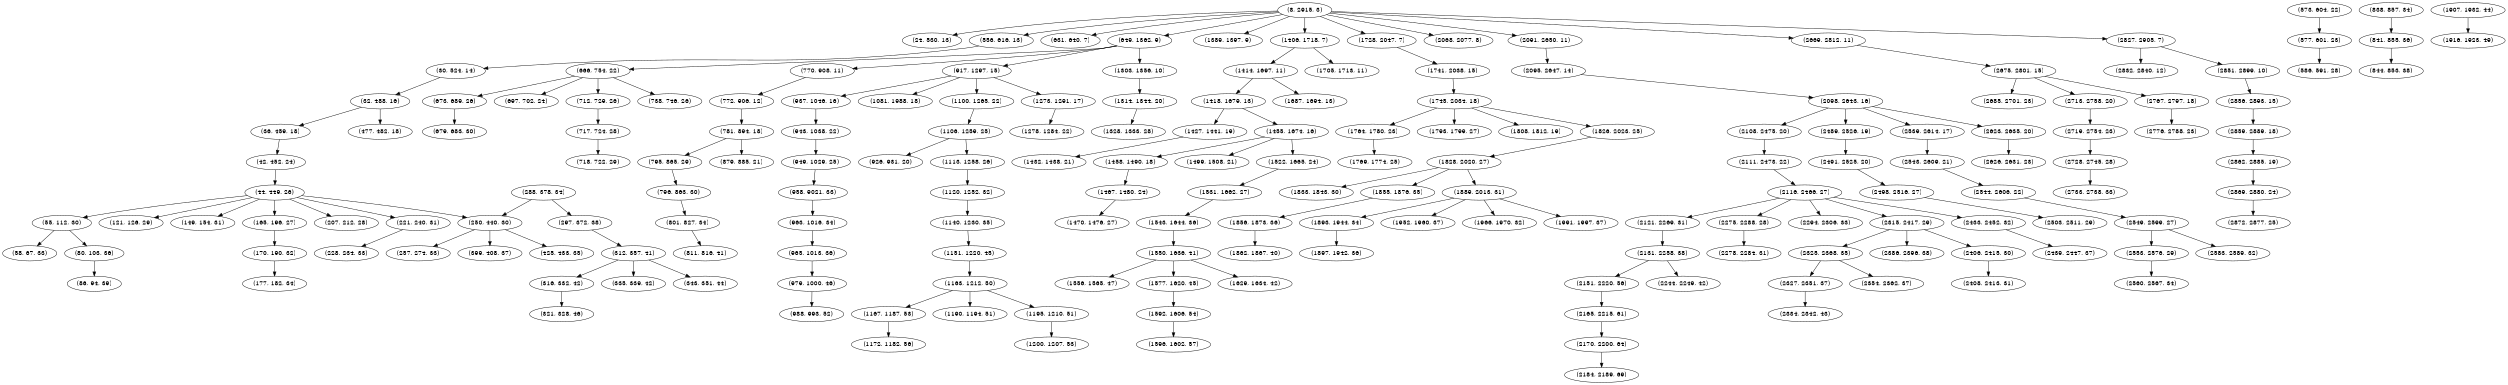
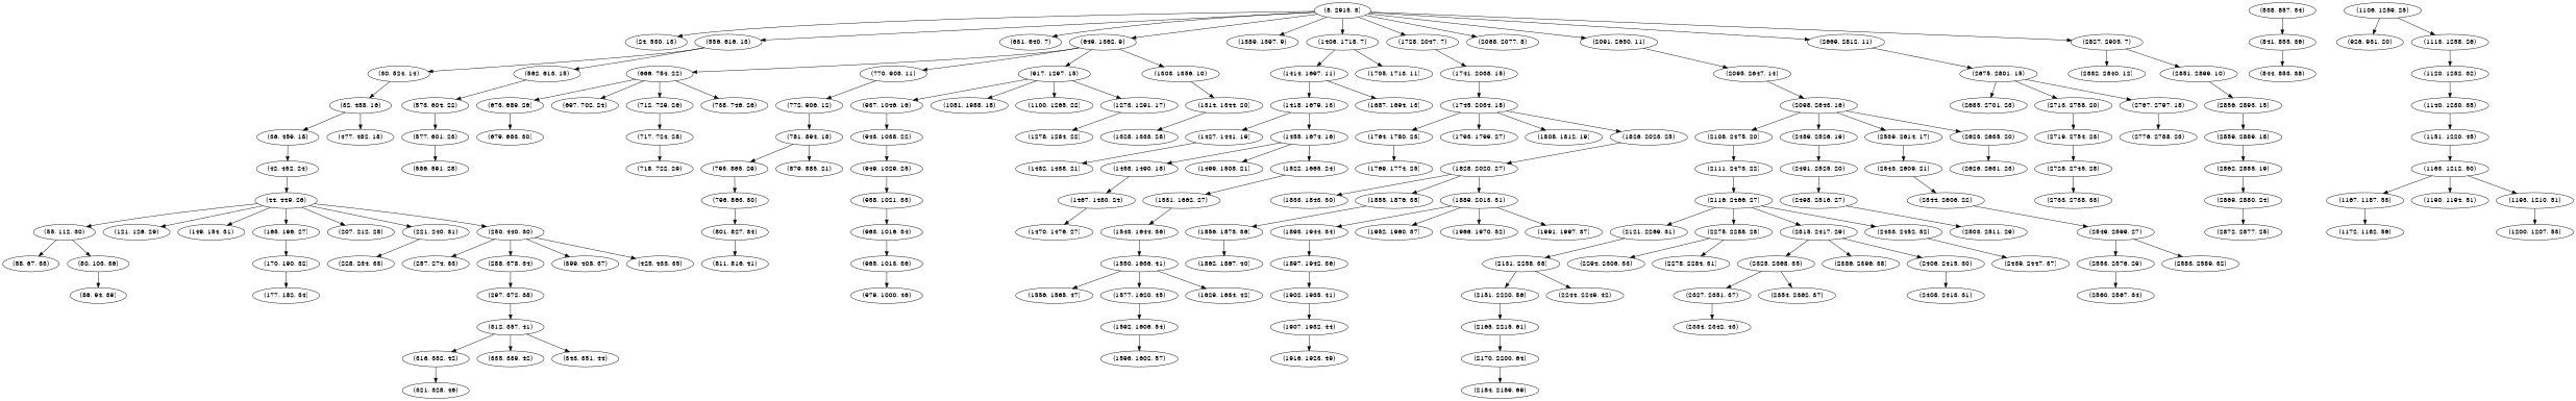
  digraph {
    "(8, 2915, 3)"
    "(24, 530, 13)"
    "(556, 616, 13)"
    "(631, 640, 7)"
    "(649, 1362, 9)"
    "(1389, 1397, 9)"
    "(1406, 1718, 7)"
    "(1728, 2047, 7)"
    "(2068, 2077, 8)"
    "(2091, 2650, 11)"
    "(2669, 2812, 11)"
    "(2827, 2905, 7)"
    "(30, 524, 14)"
+   "(562, 613, 15)"
    "(666, 754, 22)"
    "(770, 908, 11)"
    "(917, 1297, 15)"
    "(1303, 1356, 10)"
    "(1414, 1697, 11)"
    "(1705, 1713, 11)"
    "(1741, 2038, 15)"
    "(2095, 2647, 14)"
    "(2675, 2801, 15)"
    "(2832, 2840, 12)"
    "(2851, 2899, 10)"
    "(32, 488, 16)"
    "(36, 459, 18)"
    "(477, 482, 18)"
    "(42, 452, 24)"
    "(44, 449, 26)"
    "(55, 112, 30)"
    "(121, 126, 29)"
    "(149, 154, 31)"
    "(165, 196, 27)"
    "(207, 212, 28)"
    "(221, 240, 31)"
    "(250, 440, 30)"
    "(58, 67, 33)"
    "(80, 103, 36)"
    "(170, 190, 32)"
    "(228, 234, 33)"
    "(257, 274, 33)"
    "(288, 378, 34)"
    "(399, 408, 37)"
    "(425, 433, 35)"
    "(86, 94, 39)"
    "(177, 182, 34)"
    "(297, 372, 38)"
    "(312, 357, 41)"
    "(316, 332, 42)"
    "(335, 339, 42)"
    "(343, 351, 44)"
    "(321, 328, 46)"
    "(573, 604, 22)"
    "(577, 601, 23)"
    "(586, 591, 28)"
    "(673, 689, 26)"
    "(697, 702, 24)"
    "(712, 729, 26)"
    "(738, 746, 26)"
    "(772, 906, 12)"
    "(937, 1046, 16)"
    n63 [label="(1081, 1988, 18)"]
    "(1100, 1265, 22)"
    "(1273, 1291, 17)"
    "(1314, 1344, 20)"
    "(679, 683, 30)"
    "(717, 724, 28)"
    "(718, 722, 29)"
    "(781, 894, 18)"
    "(795, 865, 29)"
    "(879, 885, 21)"
    "(796, 863, 30)"
    "(801, 827, 34)"
    "(811, 816, 41)"
    "(838, 857, 34)"
    "(841, 855, 36)"
    "(844, 853, 38)"
    "(943, 1038, 22)"
    "(1106, 1259, 25)"
    "(1278, 1284, 22)"
    "(949, 1029, 25)"
-   "(958, 1021, 33)" [label="(958, 9021, 33)"]
+   "(958, 1021, 33)"
    "(963, 1016, 34)"
    "(965, 1013, 36)"
    "(979, 1000, 46)"
-   "(988, 993, 52)"
    "(926, 931, 20)"
    "(1113, 1258, 26)"
    "(1120, 1252, 32)"
    "(1140, 1230, 35)"
    "(1151, 1220, 45)"
    "(1163, 1212, 50)"
    "(1167, 1187, 53)"
    "(1190, 1194, 51)"
    "(1195, 1210, 51)"
    "(1172, 1182, 56)"
    "(1200, 1207, 53)"
    "(1328, 1333, 28)"
    "(1418, 1679, 13)"
    "(1687, 1694, 13)"
    "(1427, 1441, 19)"
    "(1455, 1674, 16)"
    "(1432, 1438, 21)"
    "(1458, 1490, 18)"
    "(1499, 1508, 21)"
    "(1522, 1665, 24)"
    "(1467, 1480, 24)"
    "(1531, 1662, 27)"
    "(1470, 1476, 27)"
    "(1543, 1644, 36)"
    "(1550, 1636, 41)"
    "(1556, 1565, 47)"
    "(1577, 1620, 45)"
    "(1629, 1634, 42)"
    "(1592, 1606, 54)"
    "(1596, 1602, 57)"
    "(1745, 2034, 18)"
    "(1764, 1780, 23)"
    "(1793, 1799, 27)"
    "(1808, 1812, 19)"
    "(1826, 2023, 25)"
    "(1769, 1774, 25)"
    "(1828, 2020, 27)"
    "(1833, 1843, 30)"
    "(1855, 1876, 35)"
    "(1889, 2013, 31)"
    "(1856, 1873, 36)"
    "(1893, 1944, 34)"
    "(1952, 1960, 37)"
    "(1966, 1970, 32)"
    "(1991, 1997, 37)"
    "(1862, 1867, 40)"
    "(1897, 1942, 36)"
+   "(1902, 1935, 41)"
    "(1907, 1932, 44)"
    "(1916, 1923, 49)"
    "(2098, 2643, 16)"
    "(2108, 2475, 20)"
    "(2489, 2526, 19)"
    "(2539, 2614, 17)"
    "(2623, 2635, 20)"
    "(2111, 2473, 22)"
    "(2491, 2525, 20)"
    "(2543, 2609, 21)"
    "(2626, 2631, 23)"
    "(2116, 2466, 27)"
    "(2121, 2269, 31)"
    "(2275, 2288, 28)"
    "(2294, 2306, 33)"
    "(2315, 2417, 29)"
    "(2433, 2452, 32)"
    "(2131, 2258, 38)"
    "(2278, 2284, 31)"
    "(2325, 2368, 35)"
    "(2386, 2396, 38)"
    "(2406, 2415, 30)"
    "(2439, 2447, 37)"
    "(2151, 2220, 56)"
    "(2244, 2249, 42)"
    "(2165, 2215, 61)"
    "(2170, 2200, 64)"
    "(2184, 2189, 69)"
    "(2327, 2351, 37)"
    "(2354, 2362, 37)"
    "(2408, 2413, 31)"
    "(2334, 2342, 43)"
    "(2498, 2516, 27)"
    "(2503, 2511, 29)"
    "(2544, 2606, 22)"
    "(2549, 2599, 27)"
    "(2553, 2576, 29)"
    "(2583, 2589, 32)"
    "(2560, 2567, 34)"
    "(2685, 2701, 23)"
    "(2713, 2758, 20)"
    "(2767, 2797, 18)"
    "(2719, 2754, 23)"
    "(2776, 2788, 23)"
    "(2728, 2745, 28)"
    "(2733, 2738, 33)"
    "(2856, 2893, 15)"
    "(2859, 2889, 18)"
    "(2862, 2885, 19)"
    "(2869, 2880, 24)"
    "(2872, 2877, 25)"
    "(8, 2915, 3)" -> "(24, 530, 13)"
    "(8, 2915, 3)" -> "(556, 616, 13)"
    "(8, 2915, 3)" -> "(631, 640, 7)"
    "(8, 2915, 3)" -> "(649, 1362, 9)"
    "(8, 2915, 3)" -> "(1389, 1397, 9)"
    "(8, 2915, 3)" -> "(1406, 1718, 7)"
    "(8, 2915, 3)" -> "(1728, 2047, 7)"
    "(8, 2915, 3)" -> "(2068, 2077, 8)"
    "(8, 2915, 3)" -> "(2091, 2650, 11)"
    "(8, 2915, 3)" -> "(2669, 2812, 11)"
    "(8, 2915, 3)" -> "(2827, 2905, 7)"
    "(556, 616, 13)" -> "(30, 524, 14)"
+   "(556, 616, 13)" -> "(562, 613, 15)"
    "(649, 1362, 9)" -> "(666, 754, 22)"
    "(649, 1362, 9)" -> "(770, 908, 11)"
    "(649, 1362, 9)" -> "(917, 1297, 15)"
    "(649, 1362, 9)" -> "(1303, 1356, 10)"
    "(1406, 1718, 7)" -> "(1414, 1697, 11)"
    "(1406, 1718, 7)" -> "(1705, 1713, 11)"
    "(1728, 2047, 7)" -> "(1741, 2038, 15)"
    "(2091, 2650, 11)" -> "(2095, 2647, 14)"
    "(2669, 2812, 11)" -> "(2675, 2801, 15)"
    "(2827, 2905, 7)" -> "(2832, 2840, 12)"
    "(2827, 2905, 7)" -> "(2851, 2899, 10)"
    "(30, 524, 14)" -> "(32, 488, 16)"
+   "(562, 613, 15)" -> "(573, 604, 22)"
    "(666, 754, 22)" -> "(673, 689, 26)"
    "(666, 754, 22)" -> "(697, 702, 24)"
    "(666, 754, 22)" -> "(712, 729, 26)"
    "(666, 754, 22)" -> "(738, 746, 26)"
    "(770, 908, 11)" -> "(772, 906, 12)"
    "(917, 1297, 15)" -> "(937, 1046, 16)"
    "(917, 1297, 15)" -> n63
    "(917, 1297, 15)" -> "(1100, 1265, 22)"
    "(917, 1297, 15)" -> "(1273, 1291, 17)"
    "(1303, 1356, 10)" -> "(1314, 1344, 20)"
    "(1414, 1697, 11)" -> "(1418, 1679, 13)"
    "(1414, 1697, 11)" -> "(1687, 1694, 13)"
    "(1741, 2038, 15)" -> "(1745, 2034, 18)"
    "(2095, 2647, 14)" -> "(2098, 2643, 16)"
    "(2675, 2801, 15)" -> "(2685, 2701, 23)"
    "(2675, 2801, 15)" -> "(2713, 2758, 20)"
    "(2675, 2801, 15)" -> "(2767, 2797, 18)"
    "(2851, 2899, 10)" -> "(2856, 2893, 15)"
    "(32, 488, 16)" -> "(36, 459, 18)"
    "(32, 488, 16)" -> "(477, 482, 18)"
    "(36, 459, 18)" -> "(42, 452, 24)"
    "(42, 452, 24)" -> "(44, 449, 26)"
    "(44, 449, 26)" -> "(55, 112, 30)"
    "(44, 449, 26)" -> "(121, 126, 29)"
    "(44, 449, 26)" -> "(149, 154, 31)"
    "(44, 449, 26)" -> "(165, 196, 27)"
    "(44, 449, 26)" -> "(207, 212, 28)"
    "(44, 449, 26)" -> "(221, 240, 31)"
    "(44, 449, 26)" -> "(250, 440, 30)"
    "(55, 112, 30)" -> "(58, 67, 33)"
    "(55, 112, 30)" -> "(80, 103, 36)"
    "(165, 196, 27)" -> "(170, 190, 32)"
    "(221, 240, 31)" -> "(228, 234, 33)"
    "(250, 440, 30)" -> "(257, 274, 33)"
-   "(288, 378, 34)" -> "(250, 440, 30)"
+   "(250, 440, 30)" -> "(288, 378, 34)"
    "(250, 440, 30)" -> "(399, 408, 37)"
    "(250, 440, 30)" -> "(425, 433, 35)"
    "(80, 103, 36)" -> "(86, 94, 39)"
    "(170, 190, 32)" -> "(177, 182, 34)"
    "(288, 378, 34)" -> "(297, 372, 38)"
    "(297, 372, 38)" -> "(312, 357, 41)"
    "(312, 357, 41)" -> "(316, 332, 42)"
    "(312, 357, 41)" -> "(335, 339, 42)"
    "(312, 357, 41)" -> "(343, 351, 44)"
    "(316, 332, 42)" -> "(321, 328, 46)"
    "(573, 604, 22)" -> "(577, 601, 23)"
    "(577, 601, 23)" -> "(586, 591, 28)"
    "(673, 689, 26)" -> "(679, 683, 30)"
    "(712, 729, 26)" -> "(717, 724, 28)"
    "(772, 906, 12)" -> "(781, 894, 18)"
    "(937, 1046, 16)" -> "(943, 1038, 22)"
-   "(1100, 1265, 22)" -> "(1106, 1259, 25)"
    "(1273, 1291, 17)" -> "(1278, 1284, 22)"
    "(1314, 1344, 20)" -> "(1328, 1333, 28)"
    "(717, 724, 28)" -> "(718, 722, 29)"
    "(781, 894, 18)" -> "(795, 865, 29)"
    "(781, 894, 18)" -> "(879, 885, 21)"
    "(795, 865, 29)" -> "(796, 863, 30)"
    "(796, 863, 30)" -> "(801, 827, 34)"
    "(801, 827, 34)" -> "(811, 816, 41)"
    "(838, 857, 34)" -> "(841, 855, 36)"
    "(841, 855, 36)" -> "(844, 853, 38)"
    "(943, 1038, 22)" -> "(949, 1029, 25)"
    "(1106, 1259, 25)" -> "(926, 931, 20)"
    "(1106, 1259, 25)" -> "(1113, 1258, 26)"
    "(949, 1029, 25)" -> "(958, 1021, 33)"
    "(958, 1021, 33)" -> "(963, 1016, 34)"
    "(963, 1016, 34)" -> "(965, 1013, 36)"
    "(965, 1013, 36)" -> "(979, 1000, 46)"
-   "(979, 1000, 46)" -> "(988, 993, 52)"
    "(1113, 1258, 26)" -> "(1120, 1252, 32)"
    "(1120, 1252, 32)" -> "(1140, 1230, 35)"
    "(1140, 1230, 35)" -> "(1151, 1220, 45)"
    "(1151, 1220, 45)" -> "(1163, 1212, 50)"
    "(1163, 1212, 50)" -> "(1167, 1187, 53)"
    "(1163, 1212, 50)" -> "(1190, 1194, 51)"
    "(1163, 1212, 50)" -> "(1195, 1210, 51)"
    "(1167, 1187, 53)" -> "(1172, 1182, 56)"
    "(1195, 1210, 51)" -> "(1200, 1207, 53)"
    "(1418, 1679, 13)" -> "(1427, 1441, 19)"
    "(1418, 1679, 13)" -> "(1455, 1674, 16)"
    "(1427, 1441, 19)" -> "(1432, 1438, 21)"
    "(1455, 1674, 16)" -> "(1458, 1490, 18)"
    "(1455, 1674, 16)" -> "(1499, 1508, 21)"
    "(1455, 1674, 16)" -> "(1522, 1665, 24)"
    "(1458, 1490, 18)" -> "(1467, 1480, 24)"
    "(1522, 1665, 24)" -> "(1531, 1662, 27)"
    "(1467, 1480, 24)" -> "(1470, 1476, 27)"
    "(1531, 1662, 27)" -> "(1543, 1644, 36)"
    "(1543, 1644, 36)" -> "(1550, 1636, 41)"
    "(1550, 1636, 41)" -> "(1556, 1565, 47)"
    "(1550, 1636, 41)" -> "(1577, 1620, 45)"
    "(1550, 1636, 41)" -> "(1629, 1634, 42)"
    "(1577, 1620, 45)" -> "(1592, 1606, 54)"
    "(1592, 1606, 54)" -> "(1596, 1602, 57)"
    "(1745, 2034, 18)" -> "(1764, 1780, 23)"
    "(1745, 2034, 18)" -> "(1793, 1799, 27)"
    "(1745, 2034, 18)" -> "(1808, 1812, 19)"
    "(1745, 2034, 18)" -> "(1826, 2023, 25)"
    "(1764, 1780, 23)" -> "(1769, 1774, 25)"
    "(1826, 2023, 25)" -> "(1828, 2020, 27)"
    "(1828, 2020, 27)" -> "(1833, 1843, 30)"
    "(1828, 2020, 27)" -> "(1855, 1876, 35)"
    "(1828, 2020, 27)" -> "(1889, 2013, 31)"
    "(1855, 1876, 35)" -> "(1856, 1873, 36)"
    "(1889, 2013, 31)" -> "(1893, 1944, 34)"
    "(1889, 2013, 31)" -> "(1952, 1960, 37)"
    "(1889, 2013, 31)" -> "(1966, 1970, 32)"
    "(1889, 2013, 31)" -> "(1991, 1997, 37)"
    "(1856, 1873, 36)" -> "(1862, 1867, 40)"
    "(1893, 1944, 34)" -> "(1897, 1942, 36)"
+   "(1897, 1942, 36)" -> "(1902, 1935, 41)"
+   "(1902, 1935, 41)" -> "(1907, 1932, 44)"
    "(1907, 1932, 44)" -> "(1916, 1923, 49)"
    "(2098, 2643, 16)" -> "(2108, 2475, 20)"
    "(2098, 2643, 16)" -> "(2489, 2526, 19)"
    "(2098, 2643, 16)" -> "(2539, 2614, 17)"
    "(2098, 2643, 16)" -> "(2623, 2635, 20)"
    "(2108, 2475, 20)" -> "(2111, 2473, 22)"
    "(2489, 2526, 19)" -> "(2491, 2525, 20)"
    "(2539, 2614, 17)" -> "(2543, 2609, 21)"
    "(2623, 2635, 20)" -> "(2626, 2631, 23)"
    "(2111, 2473, 22)" -> "(2116, 2466, 27)"
    "(2491, 2525, 20)" -> "(2498, 2516, 27)"
    "(2543, 2609, 21)" -> "(2544, 2606, 22)"
    "(2116, 2466, 27)" -> "(2121, 2269, 31)"
    "(2116, 2466, 27)" -> "(2275, 2288, 28)"
-   "(2116, 2466, 27)" -> "(2294, 2306, 33)"
+   "(2275, 2288, 28)" -> "(2294, 2306, 33)"
    "(2116, 2466, 27)" -> "(2315, 2417, 29)"
    "(2116, 2466, 27)" -> "(2433, 2452, 32)"
    "(2121, 2269, 31)" -> "(2131, 2258, 38)"
    "(2275, 2288, 28)" -> "(2278, 2284, 31)"
    "(2315, 2417, 29)" -> "(2325, 2368, 35)"
    "(2315, 2417, 29)" -> "(2386, 2396, 38)"
    "(2315, 2417, 29)" -> "(2406, 2415, 30)"
    "(2433, 2452, 32)" -> "(2439, 2447, 37)"
    "(2131, 2258, 38)" -> "(2151, 2220, 56)"
    "(2131, 2258, 38)" -> "(2244, 2249, 42)"
    "(2325, 2368, 35)" -> "(2327, 2351, 37)"
    "(2325, 2368, 35)" -> "(2354, 2362, 37)"
    "(2406, 2415, 30)" -> "(2408, 2413, 31)"
    "(2151, 2220, 56)" -> "(2165, 2215, 61)"
    "(2165, 2215, 61)" -> "(2170, 2200, 64)"
    "(2170, 2200, 64)" -> "(2184, 2189, 69)"
    "(2327, 2351, 37)" -> "(2334, 2342, 43)"
    "(2498, 2516, 27)" -> "(2503, 2511, 29)"
    "(2544, 2606, 22)" -> "(2549, 2599, 27)"
    "(2549, 2599, 27)" -> "(2553, 2576, 29)"
    "(2549, 2599, 27)" -> "(2583, 2589, 32)"
    "(2553, 2576, 29)" -> "(2560, 2567, 34)"
    "(2713, 2758, 20)" -> "(2719, 2754, 23)"
    "(2767, 2797, 18)" -> "(2776, 2788, 23)"
    "(2719, 2754, 23)" -> "(2728, 2745, 28)"
    "(2728, 2745, 28)" -> "(2733, 2738, 33)"
    "(2856, 2893, 15)" -> "(2859, 2889, 18)"
    "(2859, 2889, 18)" -> "(2862, 2885, 19)"
    "(2862, 2885, 19)" -> "(2869, 2880, 24)"
    "(2869, 2880, 24)" -> "(2872, 2877, 25)"
  }
